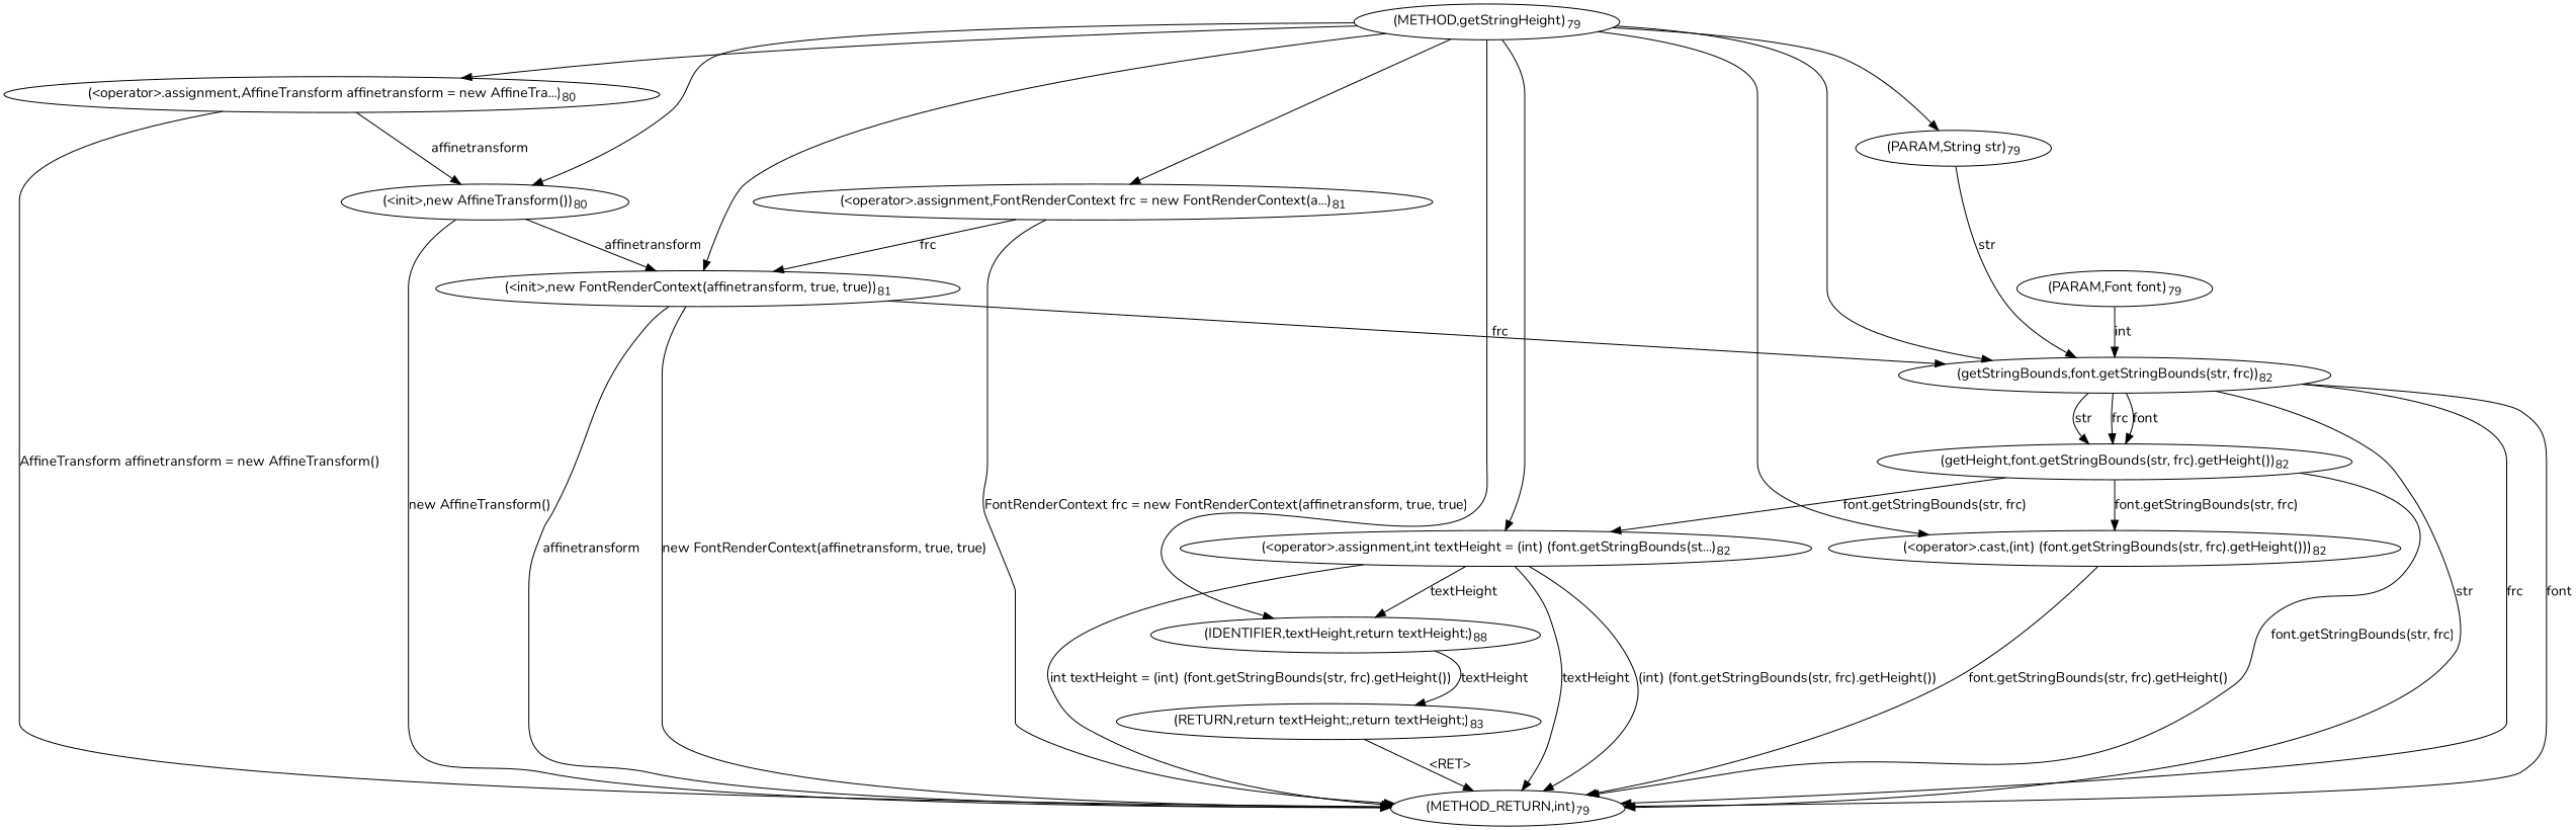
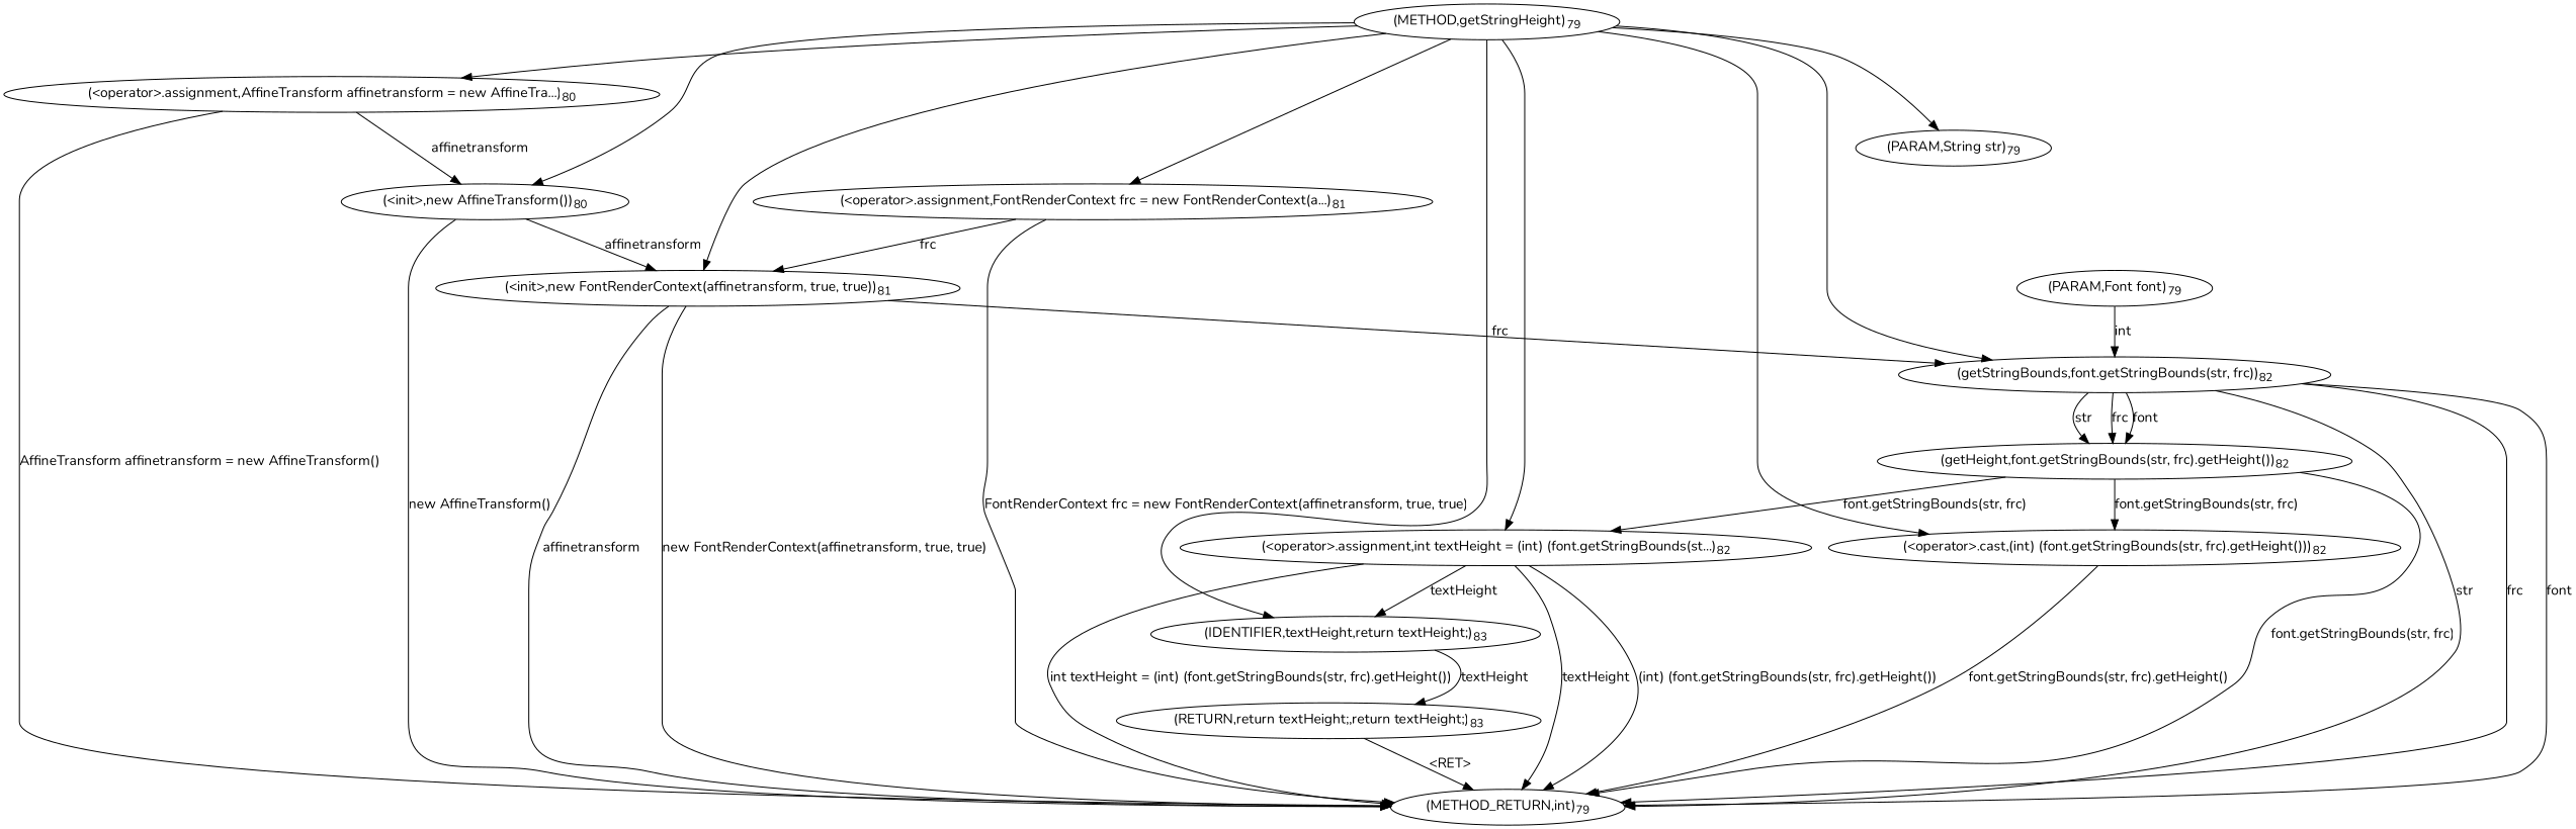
  digraph {
    fontname=Nunito
    node [fontname=Nunito]
    edge [fontname=Nunito]
    n1 [label=<(METHOD,getStringHeight)<SUB>79</SUB>>]
    n2 [label=<(PARAM,String str)<SUB>79</SUB>>]
    n3 [label=<(&lt;operator&gt;.assignment,AffineTransform affinetransform = new AffineTra...)<SUB>80</SUB>>]
    n4 [label=<(&lt;init&gt;,new AffineTransform())<SUB>80</SUB>>]
    n5 [label=<(&lt;operator&gt;.assignment,FontRenderContext frc = new FontRenderContext(a...)<SUB>81</SUB>>]
    n6 [label=<(&lt;init&gt;,new FontRenderContext(affinetransform, true, true))<SUB>81</SUB>>]
    n7 [label=<(&lt;operator&gt;.assignment,int textHeight = (int) (font.getStringBounds(st...)<SUB>82</SUB>>]
-   n8 [label=<(IDENTIFIER,textHeight,return textHeight;)<SUB>88</SUB>>]
+   n8 [label=<(IDENTIFIER,textHeight,return textHeight;)<SUB>83</SUB>>]
    n9 [label=<(&lt;operator&gt;.cast,(int) (font.getStringBounds(str, frc).getHeight()))<SUB>82</SUB>>]
    n10 [label=<(getStringBounds,font.getStringBounds(str, frc))<SUB>82</SUB>>]
    n11 [label=<(PARAM,Font font)<SUB>79</SUB>>]
    n12 [label=<(METHOD_RETURN,int)<SUB>79</SUB>>]
    n13 [label=<(RETURN,return textHeight;,return textHeight;)<SUB>83</SUB>>]
    n14 [label=<(getHeight,font.getStringBounds(str, frc).getHeight())<SUB>82</SUB>>]
    n1 -> n2
    n1 -> n3
    n1 -> n4
    n1 -> n5
    n1 -> n6
    n1 -> n7
    n1 -> n8
    n1 -> n9
    n1 -> n10
-   n2 -> n10 [label=str]
    n3 -> n4 [label=affinetransform]
    n3 -> n12 [label="AffineTransform affinetransform = new AffineTransform()"]
    n4 -> n6 [label=affinetransform]
    n4 -> n12 [label="new AffineTransform()"]
    n5 -> n6 [label=frc]
    n5 -> n12 [label="FontRenderContext frc = new FontRenderContext(affinetransform, true, true)"]
    n6 -> n10 [label=frc]
    n6 -> n12 [label=affinetransform]
    n6 -> n12 [label="new FontRenderContext(affinetransform, true, true)"]
    n7 -> n8 [label=textHeight]
    n7 -> n12 [label=textHeight]
    n7 -> n12 [label="(int) (font.getStringBounds(str, frc).getHeight())"]
    n7 -> n12 [label="int textHeight = (int) (font.getStringBounds(str, frc).getHeight())"]
    n8 -> n13 [label=textHeight]
    n9 -> n12 [label="font.getStringBounds(str, frc).getHeight()"]
    n10 -> n12 [label=font]
    n10 -> n12 [label=str]
    n10 -> n12 [label=frc]
    n10 -> n14 [label=font]
    n10 -> n14 [label=str]
    n10 -> n14 [label=frc]
    n11 -> n10 [label=int]
    n13 -> n12 [label="&lt;RET&gt;"]
    n14 -> n7 [label="font.getStringBounds(str, frc)"]
    n14 -> n9 [label="font.getStringBounds(str, frc)"]
    n14 -> n12 [label="font.getStringBounds(str, frc)"]
  }
